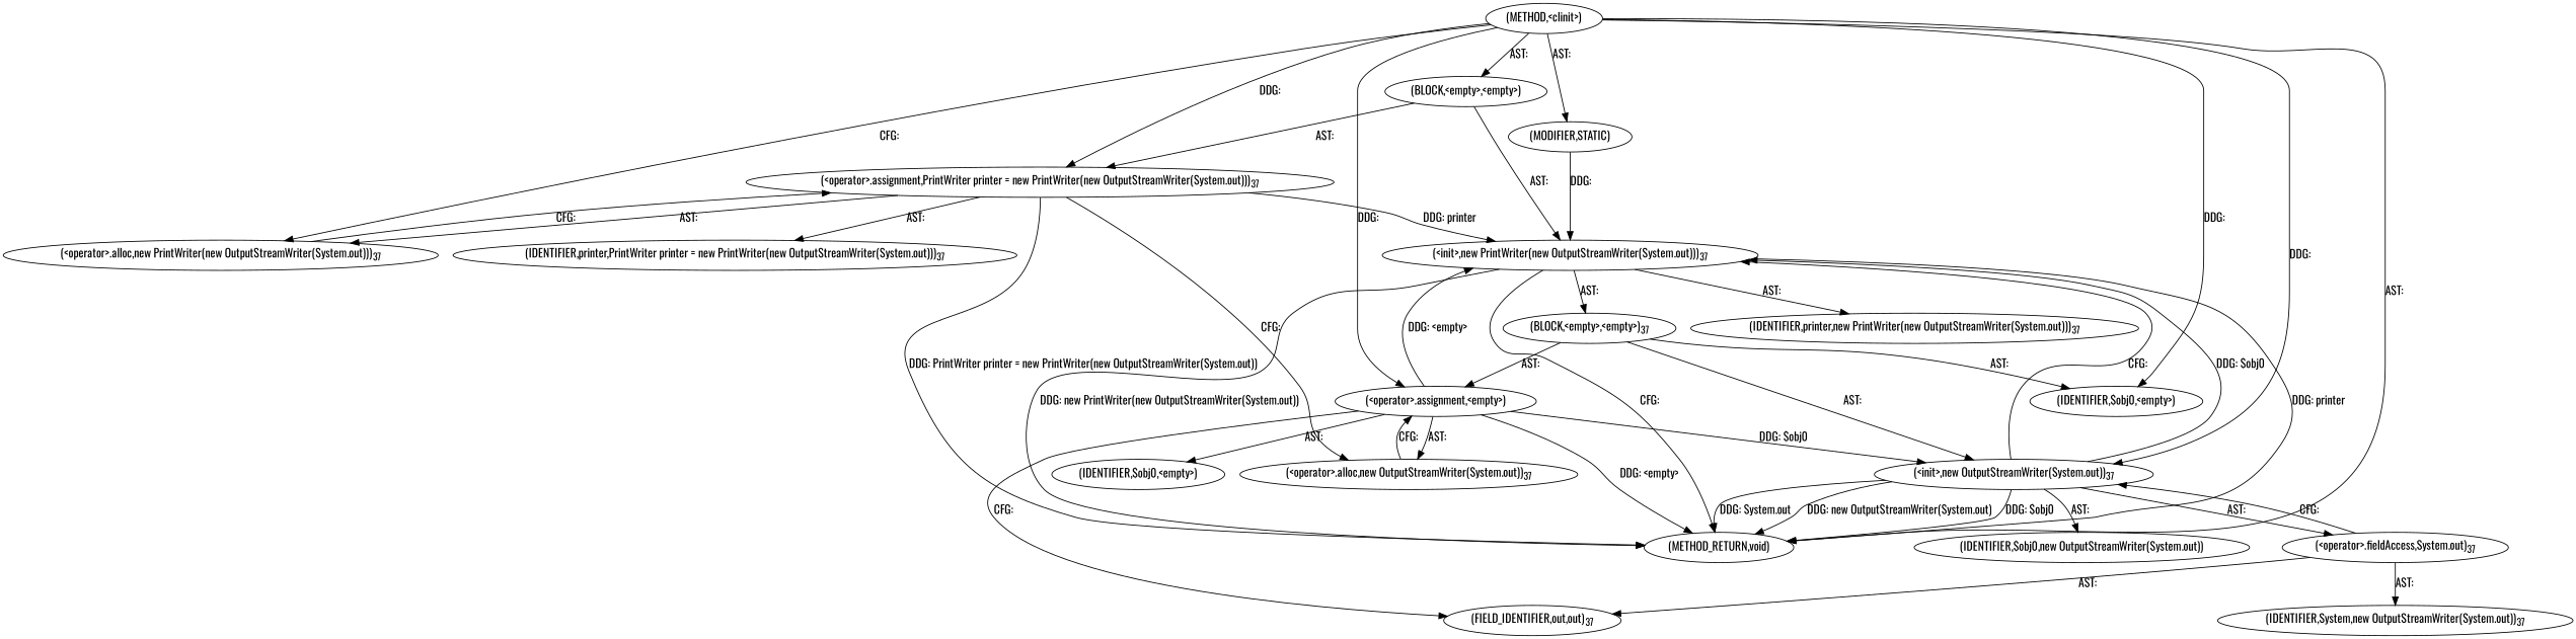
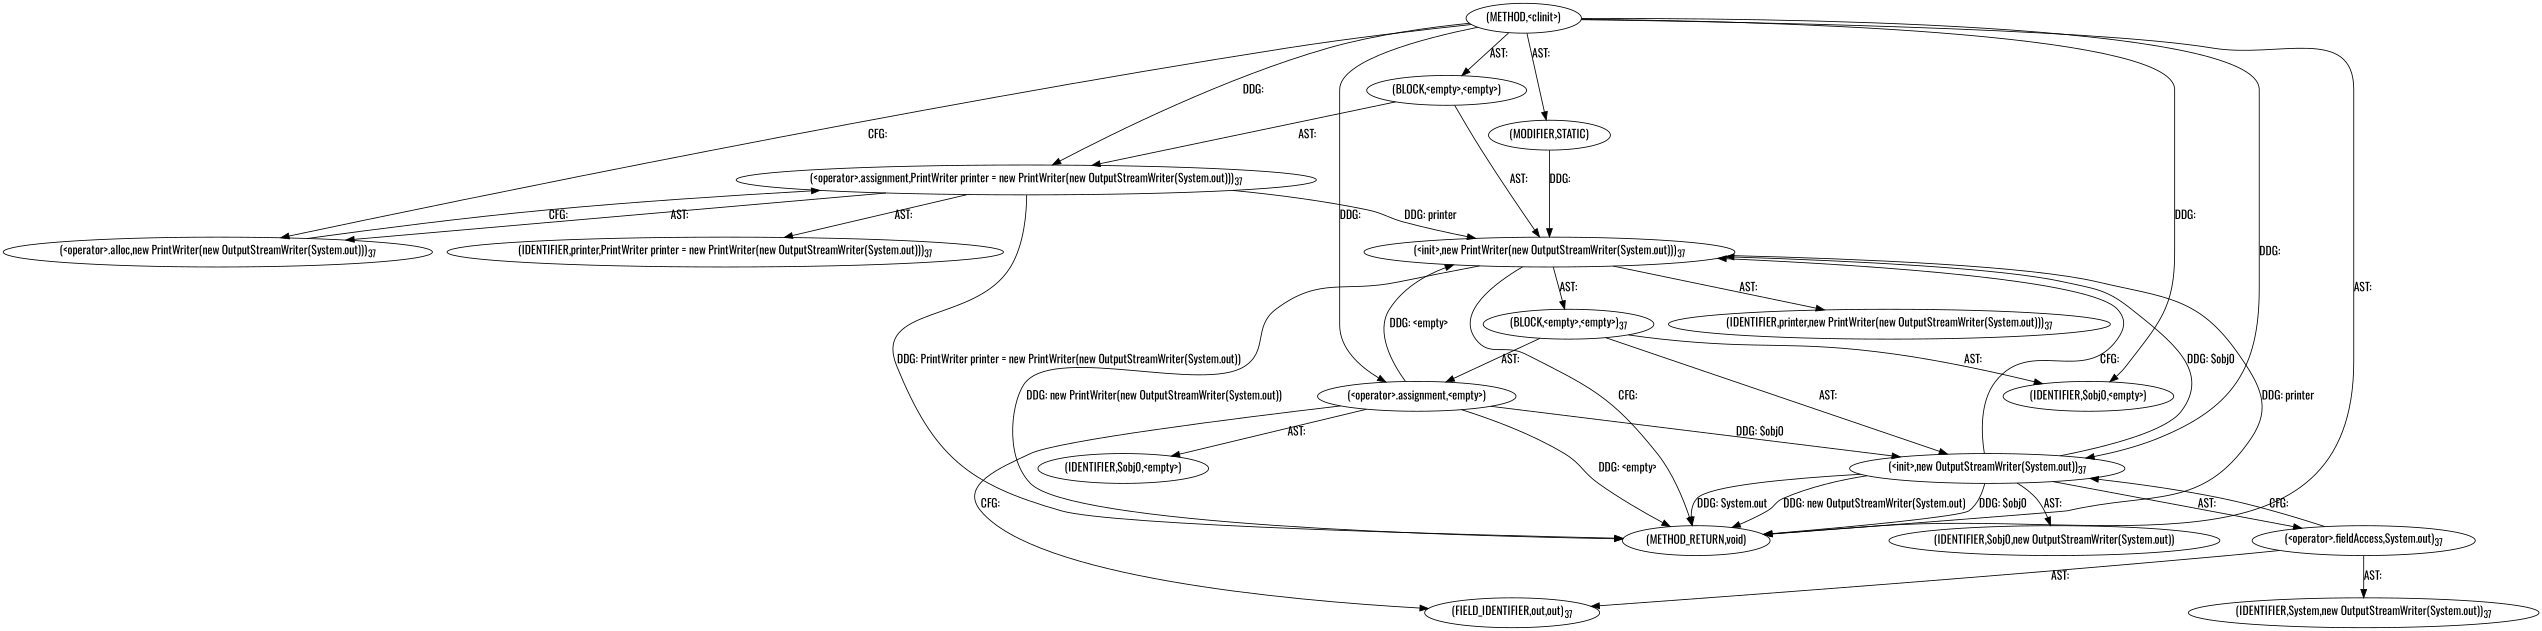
  digraph {
    fontname=Oswald
    node [fontname=Oswald]
    edge [fontname=Oswald]
    n1 [label=<(METHOD,&lt;clinit&gt;)>]
    n2 [label=<(BLOCK,&lt;empty&gt;,&lt;empty&gt;)>]
    n3 [label=<(&lt;operator&gt;.assignment,PrintWriter printer = new PrintWriter(new OutputStreamWriter(System.out)))<SUB>37</SUB>>]
    n4 [label=<(&lt;operator&gt;.alloc,new PrintWriter(new OutputStreamWriter(System.out)))<SUB>37</SUB>>]
    n5 [label=<(&lt;operator&gt;.assignment,&lt;empty&gt;)>]
    n6 [label=<(&lt;init&gt;,new OutputStreamWriter(System.out))<SUB>37</SUB>>]
    n7 [label=<(IDENTIFIER,$obj0,&lt;empty&gt;)>]
    n8 [label=<(MODIFIER,STATIC)>]
    n9 [label=<(METHOD_RETURN,void)>]
    n10 [label=<(&lt;init&gt;,new PrintWriter(new OutputStreamWriter(System.out)))<SUB>37</SUB>>]
    n11 [label=<(IDENTIFIER,printer,PrintWriter printer = new PrintWriter(new OutputStreamWriter(System.out)))<SUB>37</SUB>>]
-   n12 [label=<(&lt;operator&gt;.alloc,new OutputStreamWriter(System.out))<SUB>37</SUB>>]
    n13 [label=<(IDENTIFIER,printer,new PrintWriter(new OutputStreamWriter(System.out)))<SUB>37</SUB>>]
    n14 [label=<(BLOCK,&lt;empty&gt;,&lt;empty&gt;)<SUB>37</SUB>>]
    n15 [label=<(IDENTIFIER,$obj0,&lt;empty&gt;)>]
    n16 [label=<(FIELD_IDENTIFIER,out,out)<SUB>37</SUB>>]
    n17 [label=<(IDENTIFIER,$obj0,new OutputStreamWriter(System.out))>]
    n18 [label=<(&lt;operator&gt;.fieldAccess,System.out)<SUB>37</SUB>>]
    n19 [label=<(IDENTIFIER,System,new OutputStreamWriter(System.out))<SUB>37</SUB>>]
    n1 -> n2 [label="AST: "]
    n1 -> n3 [label="DDG: "]
    n1 -> n4 [label="CFG: "]
    n1 -> n5 [label="DDG: "]
    n1 -> n6 [label="DDG: "]
    n1 -> n7 [label="DDG: "]
    n1 -> n8 [label="AST: "]
    n1 -> n9 [label="AST: "]
    n2 -> n3 [label="AST: "]
    n2 -> n10 [label="AST: "]
    n3 -> n4 [label="AST: "]
    n3 -> n9 [label="DDG: PrintWriter printer = new PrintWriter(new OutputStreamWriter(System.out))"]
    n3 -> n10 [label="DDG: printer"]
    n3 -> n11 [label="AST: "]
-   n3 -> n12 [label="CFG: "]
    n4 -> n3 [label="CFG: "]
    n5 -> n6 [label="DDG: $obj0"]
    n5 -> n9 [label="DDG: &lt;empty&gt;"]
    n5 -> n10 [label="DDG: &lt;empty&gt;"]
-   n5 -> n12 [label="AST: "]
    n5 -> n15 [label="AST: "]
    n5 -> n16 [label="CFG: "]
    n6 -> n9 [label="DDG: $obj0"]
    n6 -> n9 [label="DDG: System.out"]
    n6 -> n9 [label="DDG: new OutputStreamWriter(System.out)"]
    n6 -> n10 [label="CFG: "]
    n6 -> n10 [label="DDG: $obj0"]
    n6 -> n17 [label="AST: "]
    n6 -> n18 [label="AST: "]
    n8 -> n10 [label="DDG: "]
    n10 -> n9 [label="CFG: "]
    n10 -> n9 [label="DDG: printer"]
    n10 -> n9 [label="DDG: new PrintWriter(new OutputStreamWriter(System.out))"]
    n10 -> n13 [label="AST: "]
    n10 -> n14 [label="AST: "]
-   n12 -> n5 [label="CFG: "]
    n14 -> n5 [label="AST: "]
    n14 -> n6 [label="AST: "]
    n14 -> n7 [label="AST: "]
    n18 -> n6 [label="CFG: "]
    n18 -> n16 [label="AST: "]
    n18 -> n19 [label="AST: "]
  }
